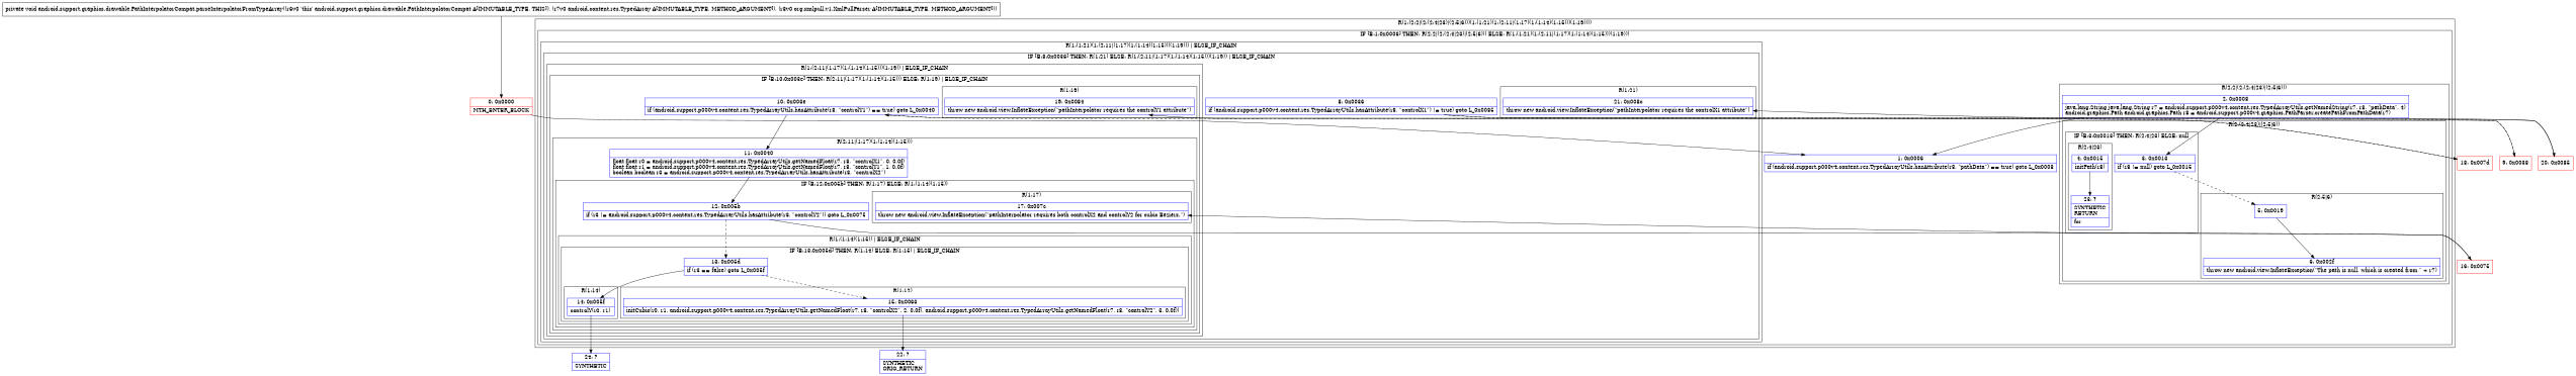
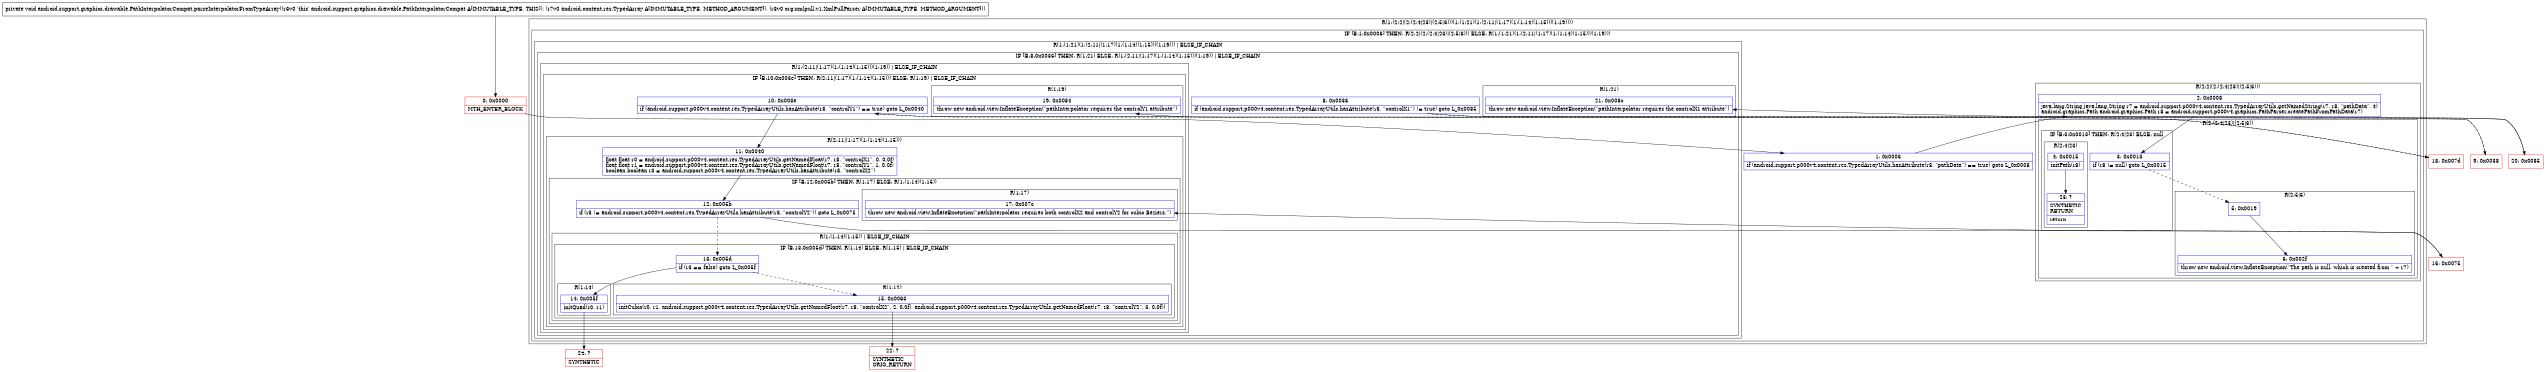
  digraph {
    node [color=blue shape=record]
    n1 [label="{4\:\ 0x0015|initPath(r8)\l}"]
-   n2 [label="{23\:\ ?|SYNTHETIC\lRETURN\l|for\l}"]
+   n2 [label="{23\:\ ?|SYNTHETIC\lRETURN\l|return\l}"]
    n3 [label="{3\:\ 0x0013|if (r8 != null) goto L_0x0015\l}"]
    n4 [label="{5\:\ 0x0019}"]
    n5 [label="{6\:\ 0x002f|throw new android.view.InflateException(\"The path is null, which is created from \" + r7)\l}"]
    n6 [label="{2\:\ 0x0008|java.lang.String java.lang.String r7 = android.support.p000v4.content.res.TypedArrayUtils.getNamedString(r7, r8, \"pathData\", 4)\landroid.graphics.Path android.graphics.Path r8 = android.support.p000v4.graphics.PathParser.createPathFromPathData(r7)\l}"]
    n7 [label="{21\:\ 0x008c|throw new android.view.InflateException(\"pathInterpolator requires the controlX1 attribute\")\l}"]
    n8 [label="{17\:\ 0x007c|throw new android.view.InflateException(\"pathInterpolator requires both controlX2 and controlY2 for cubic Beziers.\")\l}"]
-   n9 [label="{14\:\ 0x005f|controlY(r0, r1)\l}"]
+   n9 [label="{14\:\ 0x005f|initQuad(r0, r1)\l}"]
    n10 [label="{15\:\ 0x0063|initCubic(r0, r1, android.support.p000v4.content.res.TypedArrayUtils.getNamedFloat(r7, r8, \"controlX2\", 2, 0.0f), android.support.p000v4.content.res.TypedArrayUtils.getNamedFloat(r7, r8, \"controlY2\", 3, 0.0f))\l}"]
    n11 [label="{13\:\ 0x005d|if (r3 == false) goto L_0x005f\l}"]
    n12 [label="{12\:\ 0x005b|if (r3 != android.support.p000v4.content.res.TypedArrayUtils.hasAttribute(r8, \"controlY2\")) goto L_0x0075\l}"]
    n13 [label="{11\:\ 0x0040|float float r0 = android.support.p000v4.content.res.TypedArrayUtils.getNamedFloat(r7, r8, \"controlX1\", 0, 0.0f)\lfloat float r1 = android.support.p000v4.content.res.TypedArrayUtils.getNamedFloat(r7, r8, \"controlY1\", 1, 0.0f)\lboolean boolean r3 = android.support.p000v4.content.res.TypedArrayUtils.hasAttribute(r8, \"controlX2\")\l}"]
    n14 [label="{19\:\ 0x0084|throw new android.view.InflateException(\"pathInterpolator requires the controlY1 attribute\")\l}"]
    n15 [label="{10\:\ 0x003e|if (android.support.p000v4.content.res.TypedArrayUtils.hasAttribute(r8, \"controlY1\") == true) goto L_0x0040\l}"]
    n16 [label="{8\:\ 0x0036|if (android.support.p000v4.content.res.TypedArrayUtils.hasAttribute(r8, \"controlX1\") != true) goto L_0x0085\l}"]
    n17 [label="{1\:\ 0x0006|if (android.support.p000v4.content.res.TypedArrayUtils.hasAttribute(r8, \"pathData\") == true) goto L_0x0008\l}"]
-   n18 [label="{24\:\ ?|SYNTHETIC\l}"]
-   n19 [label="{22\:\ ?|SYNTHETIC\lORIG_RETURN\l}"]
+   n18 [color=red label="{24\:\ ?|SYNTHETIC\l}"]
+   n19 [color=red label="{22\:\ ?|SYNTHETIC\lORIG_RETURN\l}"]
    n20 [color=red label="{16\:\ 0x0075}"]
    n21 [color=red label="{18\:\ 0x007d}"]
    n22 [color=red label="{9\:\ 0x0038}"]
    n23 [color=red label="{20\:\ 0x0085}"]
    n24 [color=red label="{0\:\ 0x0000|MTH_ENTER_BLOCK\l}"]
    n25 [label="{private void android.support.graphics.drawable.PathInterpolatorCompat.parseInterpolatorFromTypeArray((r6v0 'this' android.support.graphics.drawable.PathInterpolatorCompat A[IMMUTABLE_TYPE, THIS]), (r7v0 android.content.res.TypedArray A[IMMUTABLE_TYPE, METHOD_ARGUMENT]), (r8v0 org.xmlpull.v1.XmlPullParser A[IMMUTABLE_TYPE, METHOD_ARGUMENT])) }" color=""]
    subgraph cluster_1 {
      label="R(1:(2:2|(2:(2:4|23)|(2:5|6)))(1:(1:21)(1:(2:11|(1:17)(1:(1:14)(1:15)))(1:19))))"
      subgraph cluster_2 {
        label="IF [B:1:0x0006] THEN: R(2:2|(2:(2:4|23)|(2:5|6))) ELSE: R(1:(1:21)(1:(2:11|(1:17)(1:(1:14)(1:15)))(1:19)))"
        n17
        subgraph cluster_3 {
          label="R(2:2|(2:(2:4|23)|(2:5|6)))"
          n6
          subgraph cluster_4 {
            label="R(2:(2:4|23)|(2:5|6))"
            subgraph cluster_5 {
              label="IF [B:3:0x0013] THEN: R(2:4|23) ELSE: null"
              n3
              subgraph cluster_6 {
                label="R(2:4|23)"
                n1
                n2
              }
            }
            subgraph cluster_7 {
              label="R(2:5|6)"
              n4
              n5
            }
          }
        }
        subgraph cluster_8 {
          label="R(1:(1:21)(1:(2:11|(1:17)(1:(1:14)(1:15)))(1:19))) | ELSE_IF_CHAIN\l"
          subgraph cluster_9 {
            label="IF [B:8:0x0036] THEN: R(1:21) ELSE: R(1:(2:11|(1:17)(1:(1:14)(1:15)))(1:19)) | ELSE_IF_CHAIN\l"
            n16
            subgraph cluster_10 {
              label="R(1:21)"
              n7
            }
            subgraph cluster_11 {
              label="R(1:(2:11|(1:17)(1:(1:14)(1:15)))(1:19)) | ELSE_IF_CHAIN\l"
              subgraph cluster_12 {
                label="IF [B:10:0x003e] THEN: R(2:11|(1:17)(1:(1:14)(1:15))) ELSE: R(1:19) | ELSE_IF_CHAIN\l"
                n15
                subgraph cluster_13 {
                  label="R(2:11|(1:17)(1:(1:14)(1:15)))"
                  n13
                  subgraph cluster_14 {
                    label="IF [B:12:0x005b] THEN: R(1:17) ELSE: R(1:(1:14)(1:15))"
                    n12
                    subgraph cluster_15 {
                      label="R(1:17)"
                      n8
                    }
                    subgraph cluster_16 {
                      label="R(1:(1:14)(1:15)) | ELSE_IF_CHAIN\l"
                      subgraph cluster_17 {
                        label="IF [B:13:0x005d] THEN: R(1:14) ELSE: R(1:15) | ELSE_IF_CHAIN\l"
                        n11
                        subgraph cluster_18 {
                          label="R(1:14)"
                          n9
                        }
                        subgraph cluster_19 {
                          label="R(1:12)"
                          n10
                        }
                      }
                    }
                  }
                }
                subgraph cluster_20 {
                  label="R(1:19)"
                  n14
                }
              }
            }
          }
        }
      }
    }
    n1 -> n2
    n3 -> n4 [style=dashed]
    n4 -> n5
    n6 -> n3
    n9 -> n18
    n10 -> n19
    n11 -> n9
    n11 -> n10 [style=dashed]
    n12 -> n11 [style=dashed]
    n12 -> n20
    n13 -> n12
    n15 -> n13
    n15 -> n21 [style=dashed]
    n16 -> n22 [style=dashed]
    n16 -> n23
-   n6 -> n17
+   n17 -> n6
    n20 -> n8
    n21 -> n14
    n22 -> n15
    n23 -> n7
    n24 -> n17
    n25 -> n24
  }
